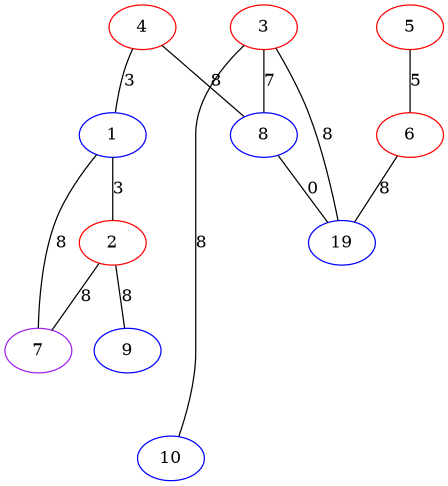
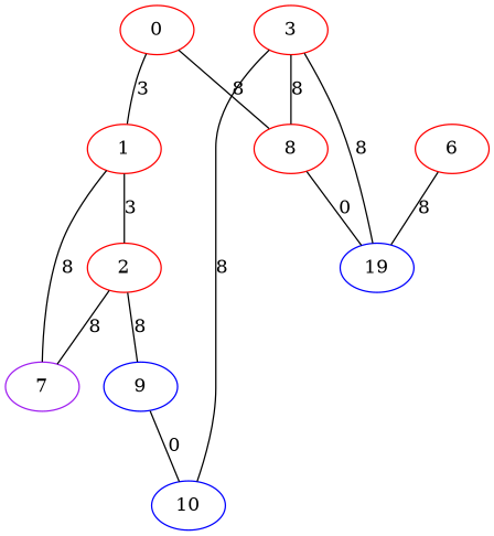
  graph {
    node [color=red weight=1]
-   0 [label=4]
-   1 [color=blue]
-   8 [color=blue weight=3]
+   0
+   1
+   8 [weight=3]
    2
    7 [color=purple weight=4]
    n6 [color=blue label=19 weight=3]
    9 [color=blue weight=3]
    10 [color=blue weight=3]
    3
-   5
    6
    0 -- 1 [label=3]
    0 -- 8 [label=8]
    1 -- 2 [label=3]
    1 -- 7 [label=8]
    8 -- n6 [label=0]
    2 -- 7 [label=8]
    2 -- 9 [label=8]
-   3 -- 8 [label=7]
+   9 -- 10 [label=0]
+   3 -- 8 [label=8]
    3 -- n6 [label=8]
    3 -- 10 [label=8]
-   5 -- 6 [label=5]
    6 -- n6 [label=8]
  }
